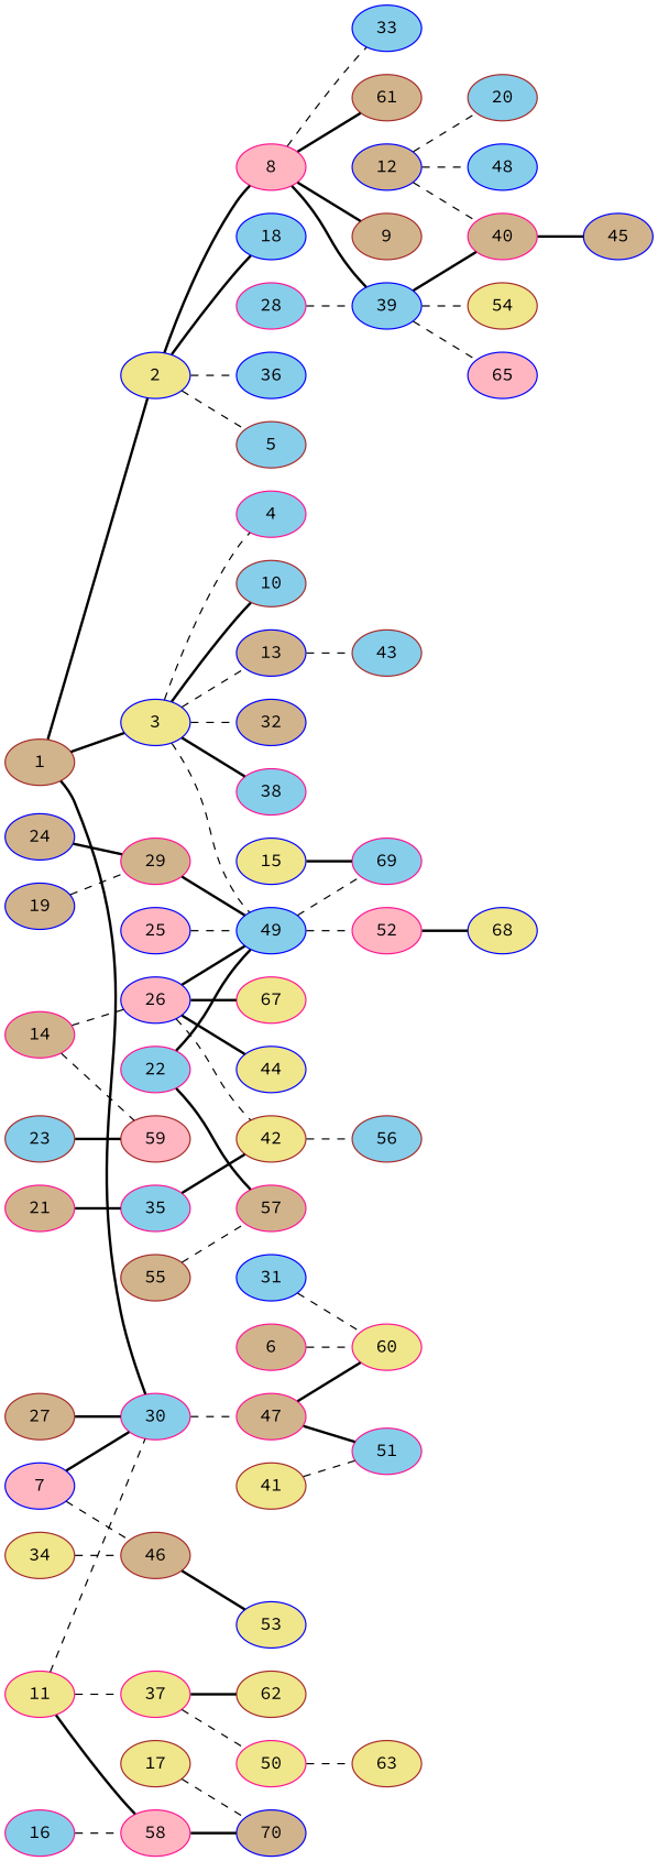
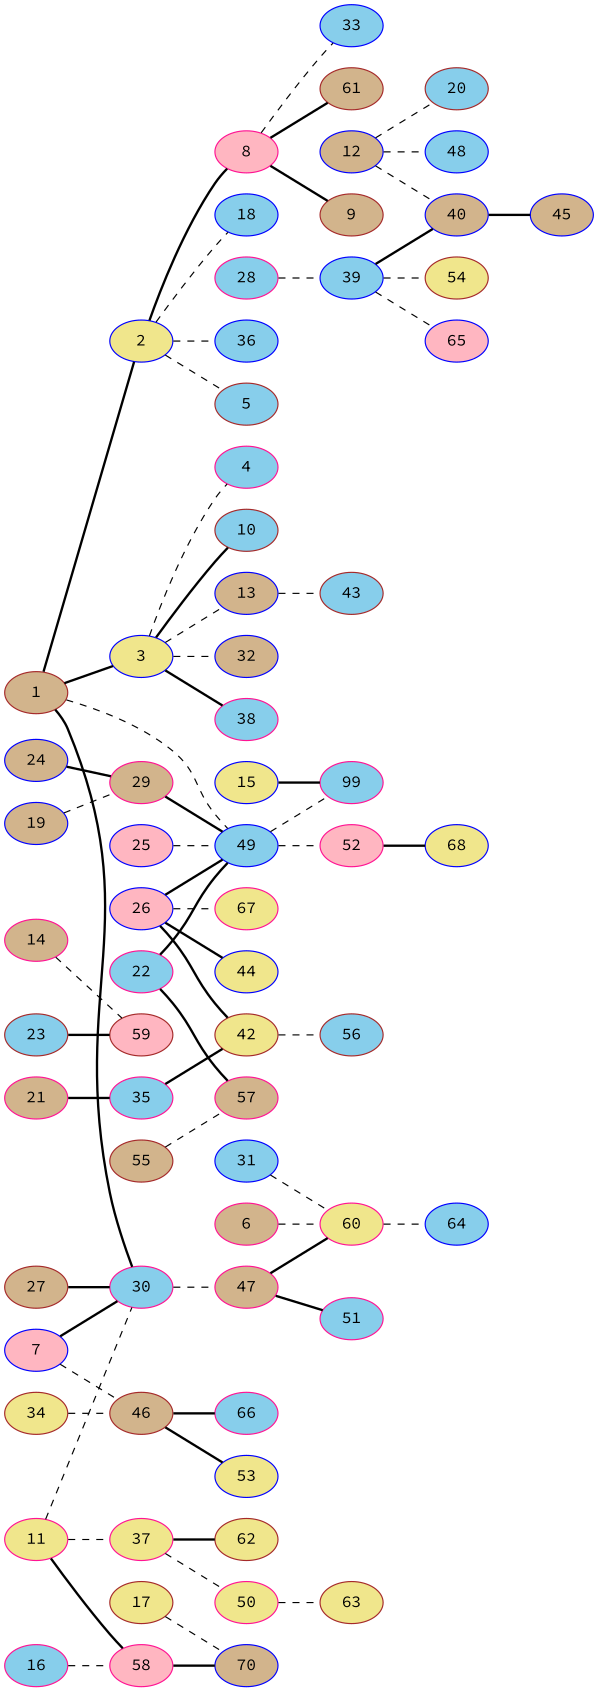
  graph {
    fontname="Source Code Pro"
    rankdir=LR
    node [color=blue fillcolor=skyblue fontname="Source Code Pro" style=filled]
    edge [fontname="Source Code Pro" style=dashed weight=1.0]
    1 [color=brown fillcolor=tan]
    2 [fillcolor=khaki]
    3 [fillcolor=khaki]
    30 [color=deeppink]
    5 [color=brown]
    8 [color=deeppink fillcolor=lightpink]
    18
    36
    4 [color=deeppink]
    10 [color=brown]
    13 [fillcolor=tan]
    32 [fillcolor=tan]
    38 [color=deeppink]
    49
    47 [color=deeppink fillcolor=tan]
    9 [color=brown fillcolor=tan]
    33
    39
    61 [color=brown fillcolor=tan]
    43 [color=brown]
-   69 [color=deeppink]
+   69 [color=deeppink label=99]
    52 [color=deeppink fillcolor=lightpink]
    6 [color=deeppink fillcolor=tan]
    60 [color=deeppink fillcolor=khaki]
+   64
    7 [fillcolor=lightpink]
    46 [color=brown fillcolor=tan]
    53 [fillcolor=khaki]
-   40 [color=deeppink fillcolor=tan]
+   66 [color=deeppink]
+   40 [fillcolor=tan]
    54 [color=brown fillcolor=khaki]
    65 [fillcolor=lightpink]
    11 [color=deeppink fillcolor=khaki]
    37 [color=deeppink fillcolor=khaki]
    58 [color=deeppink fillcolor=lightpink]
    50 [color=deeppink fillcolor=khaki]
    62 [color=brown fillcolor=khaki]
    70 [fillcolor=tan]
    12 [fillcolor=tan]
    20 [color=brown]
    48
    45 [fillcolor=tan]
    14 [color=deeppink fillcolor=tan]
    26 [fillcolor=lightpink]
    59 [color=brown fillcolor=lightpink]
    42 [color=brown fillcolor=khaki]
    44 [fillcolor=khaki]
    67 [color=deeppink fillcolor=khaki]
    15 [fillcolor=khaki]
    16 [color=deeppink]
    17 [color=brown fillcolor=khaki]
    19 [fillcolor=tan]
    29 [color=deeppink fillcolor=tan]
    21 [color=deeppink fillcolor=tan]
    35 [color=deeppink]
    22 [color=deeppink]
    57 [color=deeppink fillcolor=tan]
    23 [color=brown]
    24 [fillcolor=tan]
    25 [fillcolor=lightpink]
    56 [color=brown]
    27 [color=brown fillcolor=tan]
    28 [color=deeppink]
    51 [color=deeppink]
    31
    34 [color=brown fillcolor=khaki]
    63 [color=brown fillcolor=khaki]
-   41 [color=brown fillcolor=khaki]
    68 [fillcolor=khaki]
    55 [color=brown fillcolor=tan]
    1 -- 2 [style=bold]
    1 -- 3 [style=bold]
    1 -- 30 [style=bold]
    2 -- 5
    2 -- 8 [style=bold]
-   2 -- 18 [style=bold]
+   2 -- 18
    2 -- 36
    3 -- 4
    3 -- 10 [style=bold]
    3 -- 13
    3 -- 32
    3 -- 38 [style=bold]
-   3 -- 49
+   1 -- 49
    30 -- 47
    8 -- 9 [style=bold]
    8 -- 33
-   8 -- 39 [style=bold]
    8 -- 61 [style=bold]
    13 -- 43
    49 -- 69
    49 -- 52
    47 -- 60 [style=bold]
    47 -- 51 [style=bold]
    39 -- 40 [style=bold]
    39 -- 54
    39 -- 65
    52 -- 68 [style=bold]
    6 -- 60
+   60 -- 64
    7 -- 30 [style=bold]
    7 -- 46
    46 -- 53 [style=bold]
+   46 -- 66 [style=bold]
    40 -- 45 [style=bold]
    11 -- 30
    11 -- 37
    11 -- 58 [style=bold]
    37 -- 50
    37 -- 62 [style=bold]
    58 -- 70 [style=bold]
    50 -- 63
    12 -- 40
    12 -- 20
    12 -- 48
-   14 -- 26
    14 -- 59
    26 -- 49 [style=bold]
-   26 -- 42
+   26 -- 42 [style=bold]
    26 -- 44 [style=bold]
-   26 -- 67 [style=bold]
+   26 -- 67
    42 -- 56
    15 -- 69 [style=bold]
    16 -- 58
    17 -- 70
    19 -- 29
    29 -- 49 [style=bold]
    21 -- 35 [style=bold]
    35 -- 42 [style=bold]
    22 -- 49 [style=bold]
    22 -- 57 [style=bold]
    23 -- 59 [style=bold]
    24 -- 29 [style=bold]
    25 -- 49
    27 -- 30 [style=bold]
    28 -- 39
    31 -- 60
    34 -- 46
-   41 -- 51
    55 -- 57
  }
